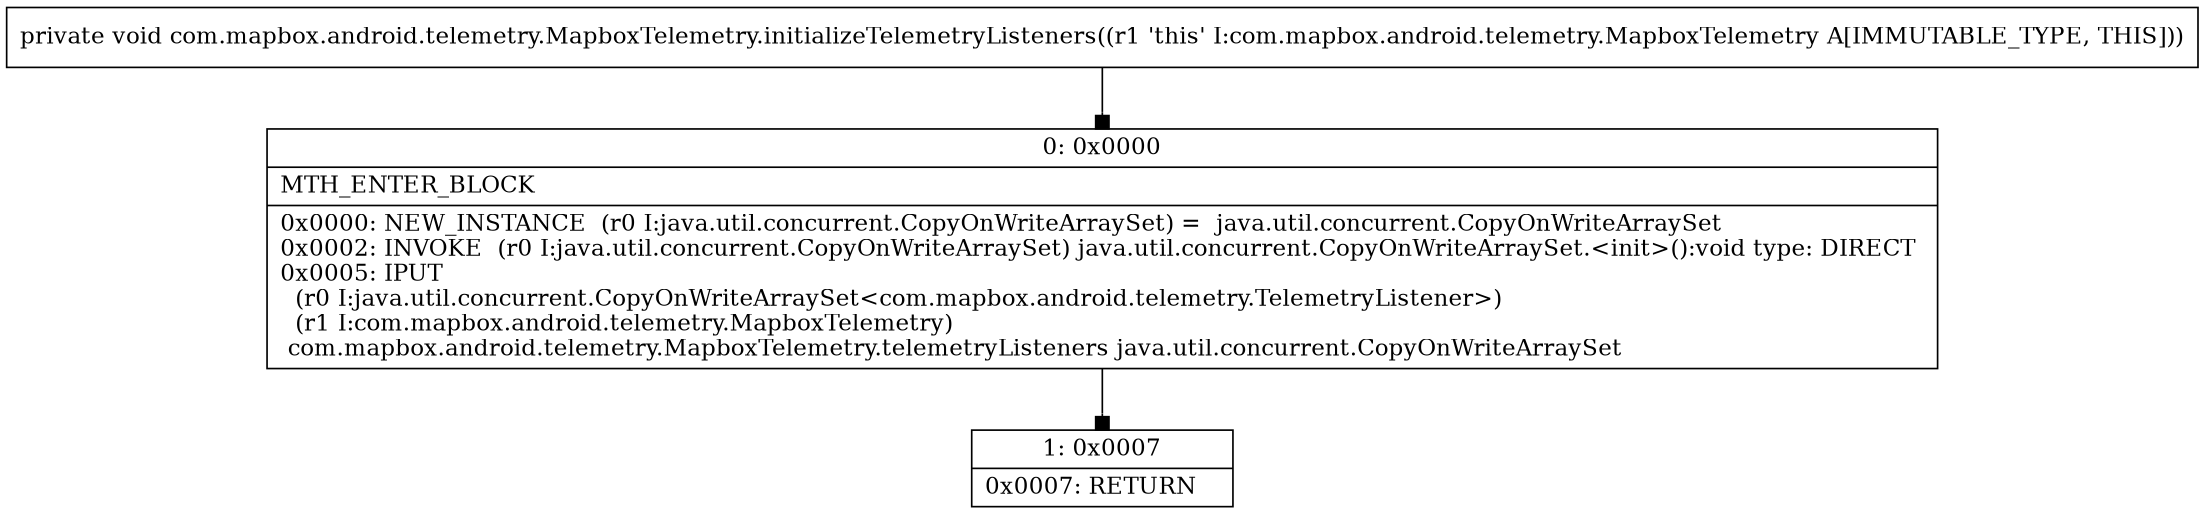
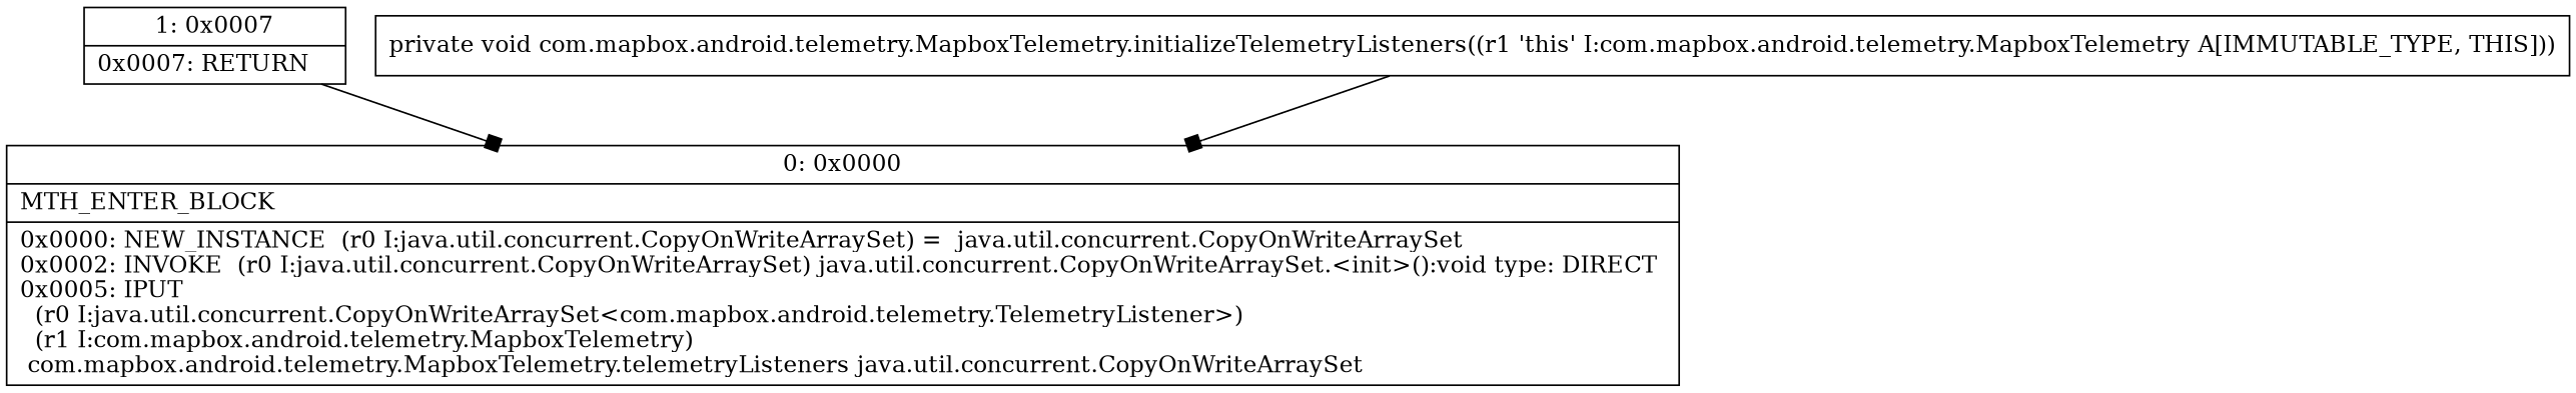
  digraph {
    node [shape=record]
    edge [arrowhead=box]
    n1 [label="{0\:\ 0x0000|MTH_ENTER_BLOCK\l|0x0000: NEW_INSTANCE  (r0 I:java.util.concurrent.CopyOnWriteArraySet) =  java.util.concurrent.CopyOnWriteArraySet \l0x0002: INVOKE  (r0 I:java.util.concurrent.CopyOnWriteArraySet) java.util.concurrent.CopyOnWriteArraySet.\<init\>():void type: DIRECT \l0x0005: IPUT  \l  (r0 I:java.util.concurrent.CopyOnWriteArraySet\<com.mapbox.android.telemetry.TelemetryListener\>)\l  (r1 I:com.mapbox.android.telemetry.MapboxTelemetry)\l com.mapbox.android.telemetry.MapboxTelemetry.telemetryListeners java.util.concurrent.CopyOnWriteArraySet \l}"]
    n2 [label="{1\:\ 0x0007|0x0007: RETURN   \l}"]
    n3 [label="{private void com.mapbox.android.telemetry.MapboxTelemetry.initializeTelemetryListeners((r1 'this' I:com.mapbox.android.telemetry.MapboxTelemetry A[IMMUTABLE_TYPE, THIS])) }"]
-   n1 -> n2
+   n2 -> n1
    n3 -> n1
  }
